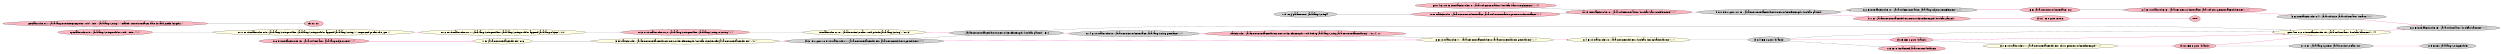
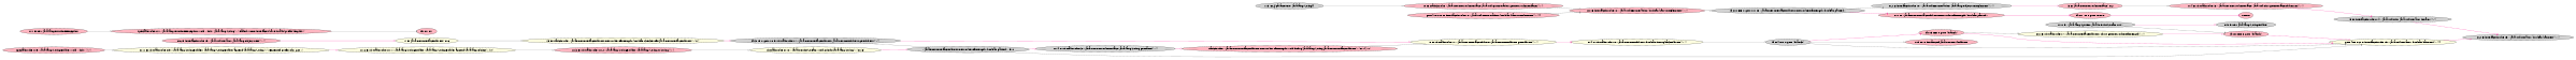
  digraph {
    rankdir=LR
    node [fillcolor=lightpink style=filled]
    edge [arrowhead=onormal color=gray40]
    "r15 := @parameter0: java.lang.String[]" [fillcolor=lightgrey]
    "r0 = staticinvoke <java.net.NetworkInterface: java.util.Enumeration getNetworkInterfaces()>()"
    "$z0 = interfaceinvoke r0.<java.util.Enumeration: boolean hasMoreElements()>()"
    "if $z0 == 0 goto $z1 = <javaT.net.InterfaceAddress.NetworkPrefixLength: boolean passed>" [fillcolor=lightgrey]
    "$r2 = interfaceinvoke r0.<java.util.Enumeration: java.lang.Object nextElement()>()" [fillcolor=lightgrey]
    "$z1 = <javaT.net.InterfaceAddress.NetworkPrefixLength: boolean passed>"
    "r3 = (java.net.NetworkInterface) $r2"
    "if $z1 != 0 goto return"
    "$r4 = virtualinvoke r3.<java.net.NetworkInterface: java.util.List getInterfaceAddresses()>()"
    "r5 = interfaceinvoke $r4.<java.util.List: java.util.Iterator iterator()>()" [fillcolor=lightgrey]
    "$z2 = interfaceinvoke r5.<java.util.Iterator: boolean hasNext()>()" [fillcolor=lightgrey]
    "r7 = (java.net.InterfaceAddress) $r6" [fillcolor=lightyellow]
    "$r6 = interfaceinvoke r5.<java.util.Iterator: java.lang.Object next()>()"
    "goto [?= $z0 = interfaceinvoke r0.<java.util.Enumeration: boolean hasMoreElements()>()]"
    "z3 = staticinvoke <javaT.net.InterfaceAddress.NetworkPrefixLength: boolean checkPrefix(java.net.InterfaceAddress)>(r7)" [fillcolor=lightyellow]
    "if z3 != 0 goto r8 = virtualinvoke r7.<java.net.InterfaceAddress: java.net.InetAddress getAddress()>()" [fillcolor=lightgrey]
    "<javaT.net.InterfaceAddress.NetworkPrefixLength: boolean passed> = 0" [fillcolor=lightgrey]
    "r8 = virtualinvoke r7.<java.net.InterfaceAddress: java.net.InetAddress getAddress()>()" [fillcolor=lightyellow]
    "$r14 = virtualinvoke r3.<java.net.NetworkInterface: java.lang.String getName()>()" [fillcolor=lightgrey]
    "goto [?= $z2 = interfaceinvoke r5.<java.util.Iterator: boolean hasNext()>()]" [fillcolor=lightyellow]
    "$z4 = virtualinvoke r8.<java.net.InetAddress: boolean isLoopbackAddress()>()" [fillcolor=lightyellow]
    "staticinvoke <javaT.net.InterfaceAddress.NetworkPrefixLength: void debug(java.lang.String,java.net.InterfaceAddress)>($r14, r7)"
    "if $z4 == 0 goto (branch)" [fillcolor=lightgrey]
    "$z5 = r8 instanceof java.net.Inet4Address"
    "if $z5 == 0 goto (branch)"
    "$s0 = virtualinvoke r7.<java.net.InterfaceAddress: short getNetworkPrefixLength()>()" [fillcolor=lightyellow]
    "if $s0 == 8 goto (branch)"
    "$r10 = <java.lang.System: java.io.PrintStream out>" [fillcolor=lightgrey]
    "$r9 = new java.lang.StringBuilder" [fillcolor=lightgrey]
    "$r11 = virtualinvoke $r9.<java.lang.StringBuilder: java.lang.StringBuilder append(java.lang.String)>(\"Expected prefix of 8, got \")" [fillcolor=lightyellow]
    "specialinvoke $r9.<java.lang.StringBuilder: void <init>()>()"
    "$r12 = virtualinvoke $r11.<java.lang.StringBuilder: java.lang.StringBuilder append(java.lang.Object)>(r7)" [fillcolor=lightyellow]
    "$r13 = virtualinvoke $r12.<java.lang.StringBuilder: java.lang.String toString()>()"
    "virtualinvoke $r10.<java.io.PrintStream: void println(java.lang.String)>($r13)" [fillcolor=lightyellow]
-   return [label=next]
+   return
+   "$r1 = new java.lang.RuntimeException"
    "specialinvoke $r1.<java.lang.RuntimeException: void <init>(java.lang.String)>(\"Failed: some interfaces have invalid prefix lengths\")"
    "throw $r1"
    "r15 := @parameter0: java.lang.String[]" -> "r0 = staticinvoke <java.net.NetworkInterface: java.util.Enumeration getNetworkInterfaces()>()"
    "r0 = staticinvoke <java.net.NetworkInterface: java.util.Enumeration getNetworkInterfaces()>()" -> "$z0 = interfaceinvoke r0.<java.util.Enumeration: boolean hasMoreElements()>()" [arrowhead=odot]
    "$z0 = interfaceinvoke r0.<java.util.Enumeration: boolean hasMoreElements()>()" -> "if $z0 == 0 goto $z1 = <javaT.net.InterfaceAddress.NetworkPrefixLength: boolean passed>"
    "if $z0 == 0 goto $z1 = <javaT.net.InterfaceAddress.NetworkPrefixLength: boolean passed>" -> "$r2 = interfaceinvoke r0.<java.util.Enumeration: java.lang.Object nextElement()>()" [arrowhead=tee]
    "if $z0 == 0 goto $z1 = <javaT.net.InterfaceAddress.NetworkPrefixLength: boolean passed>" -> "$z1 = <javaT.net.InterfaceAddress.NetworkPrefixLength: boolean passed>" [arrowhead=tee color=deeppink]
    "$r2 = interfaceinvoke r0.<java.util.Enumeration: java.lang.Object nextElement()>()" -> "r3 = (java.net.NetworkInterface) $r2" [arrowhead=odot color=deeppink]
    "$z1 = <javaT.net.InterfaceAddress.NetworkPrefixLength: boolean passed>" -> "if $z1 != 0 goto return" [arrowhead=tee color=deeppink]
    "r3 = (java.net.NetworkInterface) $r2" -> "$r4 = virtualinvoke r3.<java.net.NetworkInterface: java.util.List getInterfaceAddresses()>()"
    "if $z1 != 0 goto return" -> return [arrowhead=tee color=deeppink]
    "$r4 = virtualinvoke r3.<java.net.NetworkInterface: java.util.List getInterfaceAddresses()>()" -> "r5 = interfaceinvoke $r4.<java.util.List: java.util.Iterator iterator()>()" [arrowhead=tee color=deeppink]
    "r5 = interfaceinvoke $r4.<java.util.List: java.util.Iterator iterator()>()" -> "$z2 = interfaceinvoke r5.<java.util.Iterator: boolean hasNext()>()" [arrowhead=tee color=deeppink]
    "r7 = (java.net.InterfaceAddress) $r6" -> "z3 = staticinvoke <javaT.net.InterfaceAddress.NetworkPrefixLength: boolean checkPrefix(java.net.InterfaceAddress)>(r7)" [arrowhead=odot]
    "$r6 = interfaceinvoke r5.<java.util.Iterator: java.lang.Object next()>()" -> "r7 = (java.net.InterfaceAddress) $r6" [color=deeppink]
    "goto [?= $z0 = interfaceinvoke r0.<java.util.Enumeration: boolean hasMoreElements()>()]" -> "$z0 = interfaceinvoke r0.<java.util.Enumeration: boolean hasMoreElements()>()" [arrowhead=tee]
    "z3 = staticinvoke <javaT.net.InterfaceAddress.NetworkPrefixLength: boolean checkPrefix(java.net.InterfaceAddress)>(r7)" -> "if z3 != 0 goto r8 = virtualinvoke r7.<java.net.InterfaceAddress: java.net.InetAddress getAddress()>()" [arrowhead=odot color=deeppink]
    "if z3 != 0 goto r8 = virtualinvoke r7.<java.net.InterfaceAddress: java.net.InetAddress getAddress()>()" -> "<javaT.net.InterfaceAddress.NetworkPrefixLength: boolean passed> = 0" [arrowhead=odot]
    "if z3 != 0 goto r8 = virtualinvoke r7.<java.net.InterfaceAddress: java.net.InetAddress getAddress()>()" -> "r8 = virtualinvoke r7.<java.net.InterfaceAddress: java.net.InetAddress getAddress()>()" [color=deeppink]
    "<javaT.net.InterfaceAddress.NetworkPrefixLength: boolean passed> = 0" -> "$r14 = virtualinvoke r3.<java.net.NetworkInterface: java.lang.String getName()>()" [arrowhead=odot color=deeppink]
    "<javaT.net.InterfaceAddress.NetworkPrefixLength: boolean passed> = 0" -> "goto [?= $z2 = interfaceinvoke r5.<java.util.Iterator: boolean hasNext()>()]" [arrowhead=tee]
    "r8 = virtualinvoke r7.<java.net.InterfaceAddress: java.net.InetAddress getAddress()>()" -> "$z4 = virtualinvoke r8.<java.net.InetAddress: boolean isLoopbackAddress()>()" [arrowhead=tee color=deeppink]
    "$r14 = virtualinvoke r3.<java.net.NetworkInterface: java.lang.String getName()>()" -> "staticinvoke <javaT.net.InterfaceAddress.NetworkPrefixLength: void debug(java.lang.String,java.net.InterfaceAddress)>($r14, r7)" [arrowhead=odot color=deeppink]
    "goto [?= $z2 = interfaceinvoke r5.<java.util.Iterator: boolean hasNext()>()]" -> "$z2 = interfaceinvoke r5.<java.util.Iterator: boolean hasNext()>()" [color=deeppink]
    "$z4 = virtualinvoke r8.<java.net.InetAddress: boolean isLoopbackAddress()>()" -> "if $z4 == 0 goto (branch)" [arrowhead=odot]
    "staticinvoke <javaT.net.InterfaceAddress.NetworkPrefixLength: void debug(java.lang.String,java.net.InterfaceAddress)>($r14, r7)" -> "r8 = virtualinvoke r7.<java.net.InterfaceAddress: java.net.InetAddress getAddress()>()"
    "if $z4 == 0 goto (branch)" -> "goto [?= $z2 = interfaceinvoke r5.<java.util.Iterator: boolean hasNext()>()]" [arrowhead=tee]
    "if $z4 == 0 goto (branch)" -> "$z5 = r8 instanceof java.net.Inet4Address"
    "if $z4 == 0 goto (branch)" -> "if $z5 == 0 goto (branch)" [arrowhead=tee color=deeppink]
    "if $z5 == 0 goto (branch)" -> "goto [?= $z2 = interfaceinvoke r5.<java.util.Iterator: boolean hasNext()>()]" [arrowhead=tee color=deeppink]
    "if $z5 == 0 goto (branch)" -> "$s0 = virtualinvoke r7.<java.net.InterfaceAddress: short getNetworkPrefixLength()>()"
    "$s0 = virtualinvoke r7.<java.net.InterfaceAddress: short getNetworkPrefixLength()>()" -> "if $s0 == 8 goto (branch)" [color=deeppink]
    "if $s0 == 8 goto (branch)" -> "goto [?= $z2 = interfaceinvoke r5.<java.util.Iterator: boolean hasNext()>()]" [arrowhead=odot color=deeppink]
-   "if $s0 == 8 goto (branch)" -> "$r10 = <java.lang.System: java.io.PrintStream out>" [arrowhead=tee]
+   "$r10 = <java.lang.System: java.io.PrintStream out>" -> "if $s0 == 8 goto (branch)" [arrowhead=tee]
    "$r10 = <java.lang.System: java.io.PrintStream out>" -> "$r9 = new java.lang.StringBuilder" [color=deeppink]
    "$r11 = virtualinvoke $r9.<java.lang.StringBuilder: java.lang.StringBuilder append(java.lang.String)>(\"Expected prefix of 8, got \")" -> "$r12 = virtualinvoke $r11.<java.lang.StringBuilder: java.lang.StringBuilder append(java.lang.Object)>(r7)" [color=deeppink]
    "specialinvoke $r9.<java.lang.StringBuilder: void <init>()>()" -> "$r11 = virtualinvoke $r9.<java.lang.StringBuilder: java.lang.StringBuilder append(java.lang.String)>(\"Expected prefix of 8, got \")" [arrowhead=odot]
    "$r12 = virtualinvoke $r11.<java.lang.StringBuilder: java.lang.StringBuilder append(java.lang.Object)>(r7)" -> "$r13 = virtualinvoke $r12.<java.lang.StringBuilder: java.lang.String toString()>()"
    "$r13 = virtualinvoke $r12.<java.lang.StringBuilder: java.lang.String toString()>()" -> "virtualinvoke $r10.<java.io.PrintStream: void println(java.lang.String)>($r13)"
    "virtualinvoke $r10.<java.io.PrintStream: void println(java.lang.String)>($r13)" -> "<javaT.net.InterfaceAddress.NetworkPrefixLength: boolean passed> = 0" [arrowhead=odot color=deeppink]
+   "$r1 = new java.lang.RuntimeException" -> "specialinvoke $r1.<java.lang.RuntimeException: void <init>(java.lang.String)>(\"Failed: some interfaces have invalid prefix lengths\")" [arrowhead=odot]
    "specialinvoke $r1.<java.lang.RuntimeException: void <init>(java.lang.String)>(\"Failed: some interfaces have invalid prefix lengths\")" -> "throw $r1" [arrowhead=tee]
  }
